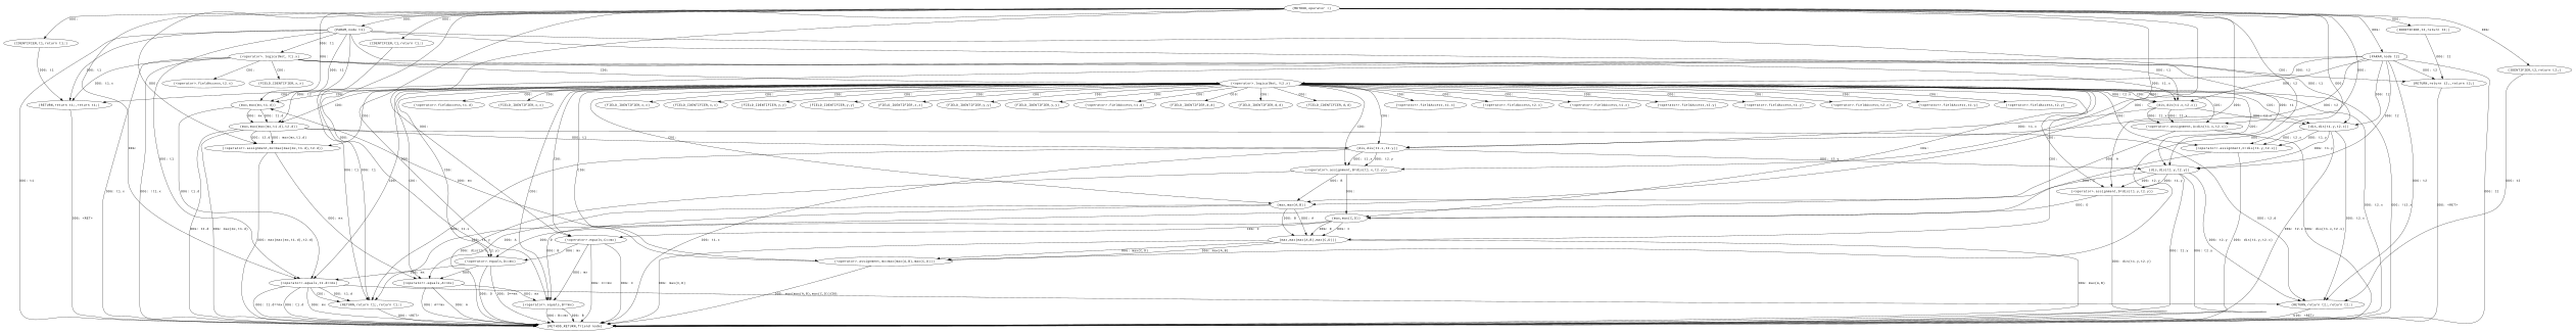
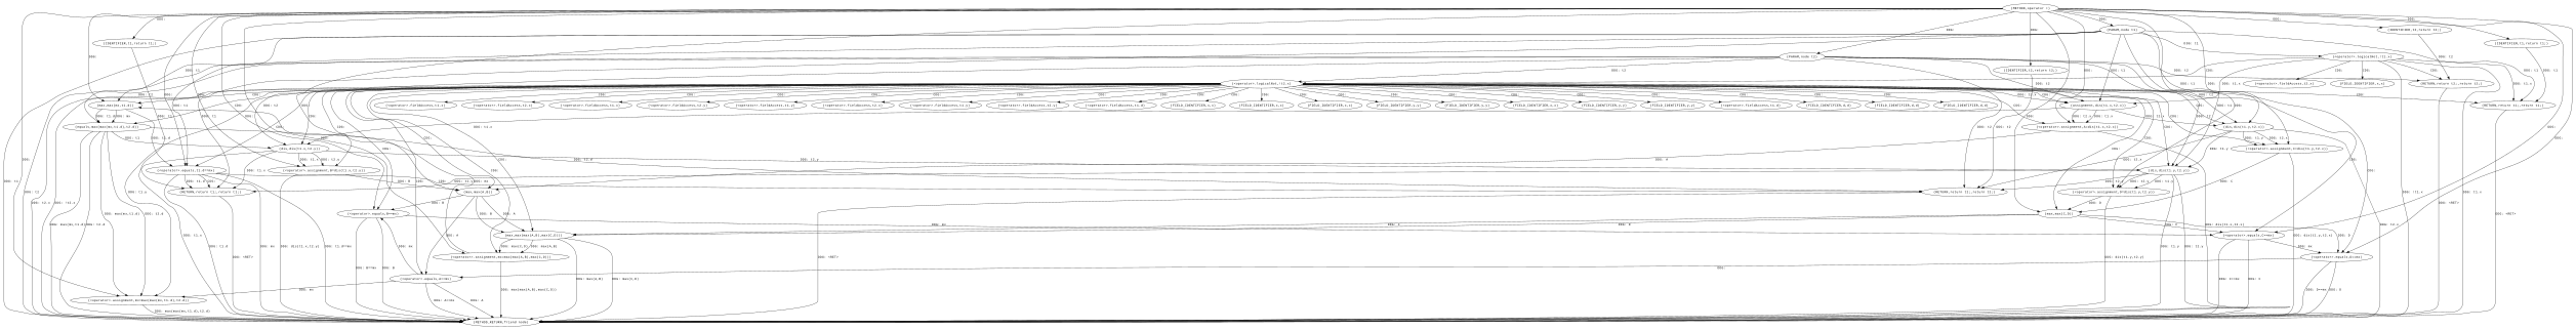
  digraph {
    fontname="Liberation Mono"
    node [fontname="Liberation Mono"]
    edge [fontname="Liberation Mono"]
    n1 [label="(METHOD,operator +)"]
    n2 [label="(PARAM,node t1)"]
    n3 [label="(PARAM,node t2)"]
    n4 [label="(<operator>.assignment,A=dis(t1.x,t2.x))"]
    n5 [label="(<operator>.assignment,B=dis(t1.x,t2.y))"]
    n6 [label="(<operator>.assignment,C=dis(t1.y,t2.x))"]
    n7 [label="(<operator>.assignment,D=dis(t1.y,t2.y))"]
    n8 [label="(<operator>.assignment,mx=max(max(A,B),max(C,D)))"]
    n9 [label="(<operator>.assignment,mx=max(max(mx,t1.d),t2.d))"]
    n10 [label="(<operator>.equals,B==mx)"]
    n11 [label="(<operator>.equals,C==mx)"]
    n12 [label="(<operator>.equals,D==mx)"]
    n13 [label="(<operator>.equals,t1.d==mx)"]
    n14 [label="(IDENTIFIER,t2,return t2;)"]
    n15 [label="(IDENTIFIER,t2,return t2;)"]
    n16 [label="(IDENTIFIER,t1,return t1;)"]
    n17 [label="(IDENTIFIER,t1,return t1;)"]
    n18 [label="(max,max(A,B))"]
    n19 [label="(max,max(C,D))"]
    n20 [label="(max,max(mx,t1.d))"]
    n21 [label="(METHOD_RETURN,friend node)"]
    n22 [label="(<operator>.logicalNot,!t1.x)"]
    n23 [label="(RETURN,return t1;,return t1;)"]
    n24 [label="(RETURN,return t1;,return t1;)"]
-   n25 [label="(dis,dis(t1.x,t2.x))"]
+   n25 [label="(assignment,dis(t1.x,t2.x))"]
    n26 [label="(dis,dis(t1.y,t2.x))"]
    n27 [label="(dis,dis(t1.y,t2.y))"]
    n28 [label="(dis,dis(t1.x,t2.y))"]
    n29 [label="(RETURN,return t2;,return t2;)"]
    n30 [label="(RETURN,return t2;,return t2;)"]
    n31 [label="(<operator>.logicalNot,!t2.x)"]
-   n32 [label="(max,max(max(mx,t1.d),t2.d))"]
+   n32 [label="(equals,max(max(mx,t1.d),t2.d))"]
    n33 [label="(<operator>.equals,A==mx)"]
    n34 [label="(max,max(max(A,B),max(C,D)))"]
    n35 [label="(<operator>.fieldAccess,t2.x)"]
    n36 [label="(FIELD_IDENTIFIER,x,x)"]
    n37 [label="(<operator>.fieldAccess,t1.x)"]
    n38 [label="(<operator>.fieldAccess,t2.x)"]
    n39 [label="(<operator>.fieldAccess,t1.x)"]
    n40 [label="(<operator>.fieldAccess,t2.y)"]
    n41 [label="(<operator>.fieldAccess,t1.y)"]
    n42 [label="(<operator>.fieldAccess,t2.x)"]
    n43 [label="(<operator>.fieldAccess,t1.y)"]
    n44 [label="(<operator>.fieldAccess,t2.y)"]
    n45 [label="(<operator>.fieldAccess,t1.d)"]
    n46 [label="(FIELD_IDENTIFIER,x,x)"]
    n47 [label="(FIELD_IDENTIFIER,x,x)"]
    n48 [label="(FIELD_IDENTIFIER,x,x)"]
    n49 [label="(FIELD_IDENTIFIER,y,y)"]
    n50 [label="(FIELD_IDENTIFIER,y,y)"]
    n51 [label="(FIELD_IDENTIFIER,x,x)"]
    n52 [label="(FIELD_IDENTIFIER,y,y)"]
    n53 [label="(FIELD_IDENTIFIER,y,y)"]
    n54 [label="(<operator>.fieldAccess,t1.d)"]
    n55 [label="(FIELD_IDENTIFIER,d,d)"]
    n56 [label="(FIELD_IDENTIFIER,d,d)"]
    n57 [label="(FIELD_IDENTIFIER,d,d)"]
    n1 -> n2 [label="DDG: "]
    n1 -> n3 [label="DDG: "]
    n1 -> n4 [label="DDG: "]
    n1 -> n5 [label="DDG: "]
    n1 -> n6 [label="DDG: "]
    n1 -> n7 [label="DDG: "]
    n1 -> n8 [label="DDG: "]
    n1 -> n9 [label="DDG: "]
    n1 -> n10 [label="DDG: "]
    n1 -> n11 [label="DDG: "]
    n1 -> n12 [label="DDG: "]
    n1 -> n13 [label="DDG: "]
    n1 -> n14 [label="DDG: "]
    n1 -> n15 [label="DDG: "]
    n1 -> n16 [label="DDG: "]
    n1 -> n17 [label="DDG: "]
    n1 -> n18 [label="DDG: "]
-   n5 -> n19 [label="DDG: "]
+   n1 -> n19 [label="DDG: "]
    n1 -> n20 [label="DDG: "]
    n2 -> n13 [label="DDG: t1"]
    n2 -> n20 [label="DDG: t1"]
    n2 -> n21 [label="DDG: t1"]
    n2 -> n22 [label="DDG: t1"]
    n2 -> n23 [label="DDG: t1"]
    n2 -> n24 [label="DDG: t1"]
    n2 -> n25 [label="DDG: t1"]
    n2 -> n26 [label="DDG: t1"]
    n2 -> n27 [label="DDG: t1"]
    n3 -> n21 [label="DDG: t2"]
    n3 -> n25 [label="DDG: t2"]
    n3 -> n26 [label="DDG: t2"]
    n3 -> n27 [label="DDG: t2"]
    n3 -> n28 [label="DDG: t2"]
    n3 -> n29 [label="DDG: t2"]
    n3 -> n30 [label="DDG: t2"]
    n3 -> n31 [label="DDG: t2"]
    n3 -> n32 [label="DDG: t2"]
    n4 -> n18 [label="DDG: A"]
    n4 -> n21 [label="DDG: dis(t1.x,t2.x)"]
    n5 -> n18 [label="DDG: B"]
    n5 -> n21 [label="DDG: dis(t1.x,t2.y)"]
    n6 -> n19 [label="DDG: C"]
    n6 -> n21 [label="DDG: dis(t1.y,t2.x)"]
    n7 -> n19 [label="DDG: D"]
    n7 -> n21 [label="DDG: dis(t1.y,t2.y)"]
    n8 -> n20 [label="DDG: mx"]
    n8 -> n21 [label="DDG: max(max(A,B),max(C,D))"]
    n9 -> n21 [label="DDG: max(max(mx,t1.d),t2.d)"]
-   n9 -> n33 [label="DDG: mx"]
-   n11 -> n10 [label="DDG: mx"]
+   n33 -> n9 [label="DDG: mx"]
+   n10 -> n11 [label="DDG: mx"]
    n10 -> n21 [label="DDG: B"]
    n10 -> n21 [label="DDG: B==mx"]
    n11 -> n12 [label="DDG: mx"]
    n11 -> n21 [label="DDG: C"]
    n11 -> n21 [label="DDG: C==mx"]
-   n12 -> n13 [label="DDG: mx"]
    n12 -> n21 [label="DDG: D"]
    n12 -> n21 [label="DDG: D==mx"]
    n12 -> n33 [label="DDG: "]
    n13 -> n21 [label="DDG: t1.d"]
    n13 -> n21 [label="DDG: mx"]
    n13 -> n21 [label="DDG: t1.d==mx"]
    n13 -> n24 [label="DDG: t1.d"]
    n13 -> n24 [label="CDG: "]
    n13 -> n29 [label="CDG: "]
    n14 -> n29 [label="DDG: t2"]
    n15 -> n30 [label="DDG: t2"]
    n16 -> n23 [label="DDG: t1"]
    n17 -> n24 [label="DDG: t1"]
    n18 -> n10 [label="DDG: B"]
    n18 -> n33 [label="DDG: A"]
    n18 -> n34 [label="DDG: A"]
    n18 -> n34 [label="DDG: B"]
    n19 -> n11 [label="CDG: C"]
    n19 -> n12 [label="DDG: D"]
    n19 -> n34 [label="DDG: C"]
    n19 -> n34 [label="DDG: D"]
    n20 -> n13 [label="DDG: t1.d"]
    n20 -> n32 [label="DDG: t1.d"]
    n20 -> n32 [label="DDG: mx"]
    n22 -> n21 [label="DDG: t1.x"]
    n22 -> n21 [label="DDG: !t1.x"]
    n22 -> n23 [label="DDG: t1.x"]
    n22 -> n25 [label="DDG: t1.x"]
    n22 -> n30 [label="CDG: "]
    n22 -> n31 [label="CDG: "]
    n22 -> n35 [label="CDG: "]
    n22 -> n36 [label="CDG: "]
    n23 -> n21 [label="DDG: <RET>"]
    n24 -> n21 [label="DDG: <RET>"]
    n25 -> n4 [label="DDG: t2.x"]
    n25 -> n4 [label="DDG: t1.x"]
    n25 -> n26 [label="DDG: t2.x"]
    n25 -> n28 [label="DDG: t1.x"]
    n26 -> n6 [label="DDG: t1.y"]
    n26 -> n6 [label="DDG: t2.x"]
    n26 -> n21 [label="DDG: t2.x"]
    n26 -> n27 [label="DDG: t1.y"]
    n26 -> n29 [label="DDG: t2.x"]
    n27 -> n7 [label="DDG: t2.y"]
    n27 -> n7 [label="DDG: t1.y"]
    n27 -> n21 [label="DDG: t1.y"]
    n27 -> n21 [label="DDG: t2.y"]
    n27 -> n24 [label="DDG: t1.y"]
    n27 -> n29 [label="DDG: t2.y"]
    n28 -> n5 [label="DDG: t1.x"]
    n28 -> n5 [label="DDG: t2.y"]
    n28 -> n21 [label="DDG: t1.x"]
    n28 -> n24 [label="DDG: t1.x"]
    n28 -> n27 [label="DDG: t2.y"]
    n29 -> n21 [label="DDG: <RET>"]
    n30 -> n21 [label="DDG: <RET>"]
    n31 -> n4 [label="CDG: "]
    n31 -> n5 [label="CDG: "]
    n31 -> n6 [label="CDG: "]
    n31 -> n7 [label="CDG: "]
    n31 -> n8 [label="CDG: "]
-   n31 -> n9 [label="CDG: "]
+   n31 -> n9 [label="DDG: t1.y"]
    n31 -> n10 [label="CDG: "]
    n31 -> n11 [label="CDG: "]
    n31 -> n12 [label="CDG: "]
    n31 -> n13 [label="CDG: "]
    n31 -> n18 [label="CDG: "]
    n31 -> n19 [label="CDG: "]
    n31 -> n20 [label="CDG: "]
    n31 -> n21 [label="DDG: t2.x"]
    n31 -> n21 [label="DDG: !t2.x"]
    n31 -> n23 [label="CDG: "]
    n31 -> n25 [label="DDG: t2.x"]
    n31 -> n25 [label="CDG: "]
    n31 -> n26 [label="CDG: "]
    n31 -> n27 [label="CDG: "]
    n31 -> n28 [label="CDG: "]
    n31 -> n32 [label="CDG: "]
    n31 -> n33 [label="CDG: "]
    n31 -> n34 [label="CDG: "]
    n31 -> n37 [label="CDG: "]
    n31 -> n38 [label="CDG: "]
    n31 -> n39 [label="CDG: "]
    n31 -> n40 [label="CDG: "]
    n31 -> n41 [label="CDG: "]
    n31 -> n42 [label="CDG: "]
    n31 -> n43 [label="CDG: "]
    n31 -> n44 [label="CDG: "]
    n31 -> n45 [label="CDG: "]
    n31 -> n46 [label="CDG: "]
    n31 -> n47 [label="CDG: "]
    n31 -> n48 [label="CDG: "]
    n31 -> n49 [label="CDG: "]
    n31 -> n50 [label="CDG: "]
    n31 -> n51 [label="CDG: "]
    n31 -> n52 [label="CDG: "]
    n31 -> n53 [label="CDG: "]
    n31 -> n54 [label="CDG: "]
    n31 -> n55 [label="CDG: "]
    n31 -> n56 [label="CDG: "]
    n31 -> n57 [label="CDG: "]
    n32 -> n9 [label="DDG: max(mx,t1.d)"]
    n32 -> n9 [label="DDG: t2.d"]
    n32 -> n21 [label="DDG: max(mx,t1.d)"]
    n32 -> n21 [label="DDG: t2.d"]
    n32 -> n28 [label="DDG: t1"]
    n32 -> n29 [label="DDG: t2.d"]
    n33 -> n10 [label="DDG: mx"]
    n33 -> n21 [label="DDG: A"]
    n33 -> n21 [label="DDG: A==mx"]
    n34 -> n8 [label="DDG: max(C,D)"]
    n34 -> n8 [label="DDG: max(A,B)"]
    n34 -> n21 [label="DDG: max(A,B)"]
    n34 -> n21 [label="DDG: max(C,D)"]
  }
